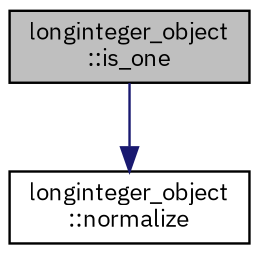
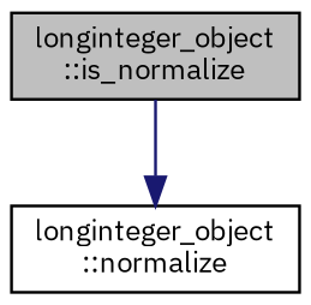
  digraph {
    rankdir=TB
    fontname="IBM Plex Sans"
    node [color=black fontname="IBM Plex Sans" fontsize=10 shape=record style=filled]
-   n1 [fillcolor=grey75 fontcolor=black height=0.2 label="longinteger_object\l::is_one" width=0.4]
+   n1 [fillcolor=grey75 fontcolor=black height=0.2 label="longinteger_object\l::is_normalize" width=0.4]
    n2 [fillcolor=white height=0.2 label="longinteger_object\l::normalize" width=0.4]
    n1 -> n2 [color=midnightblue fontname="IBM Plex Sans" fontsize=10 labelfontname=Helvetica labelfontsize=10 style=solid]
  }
